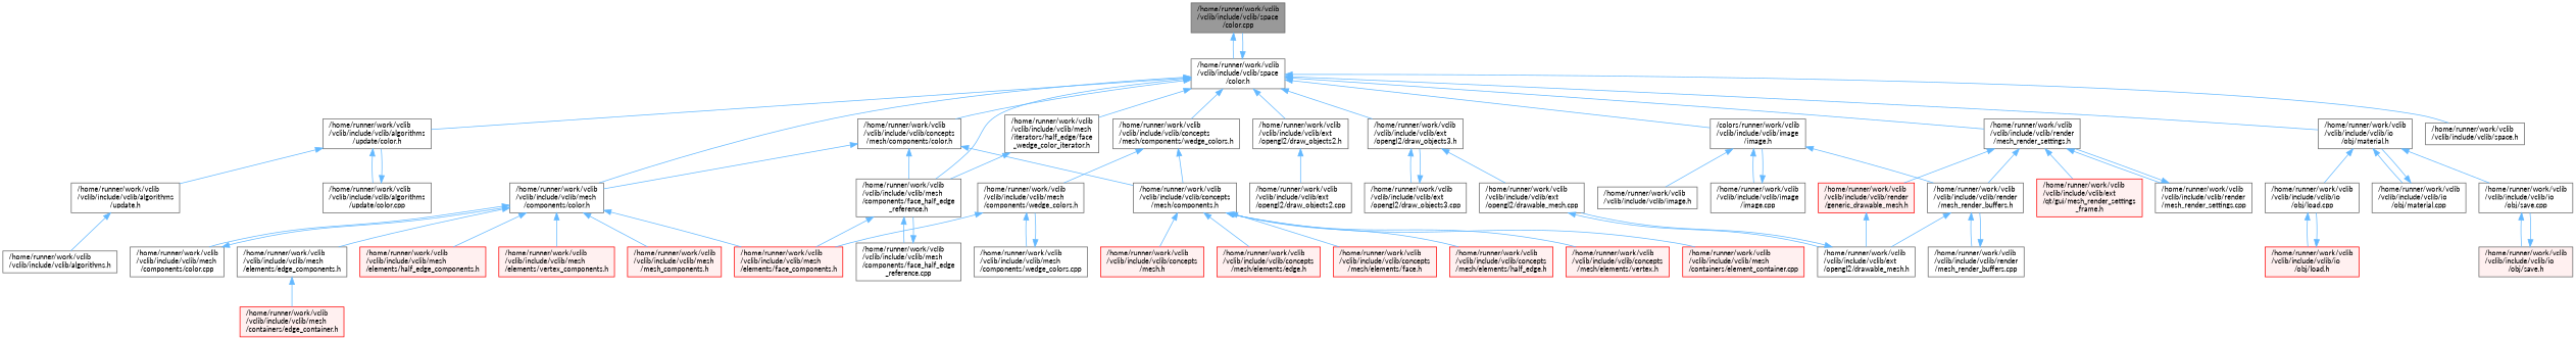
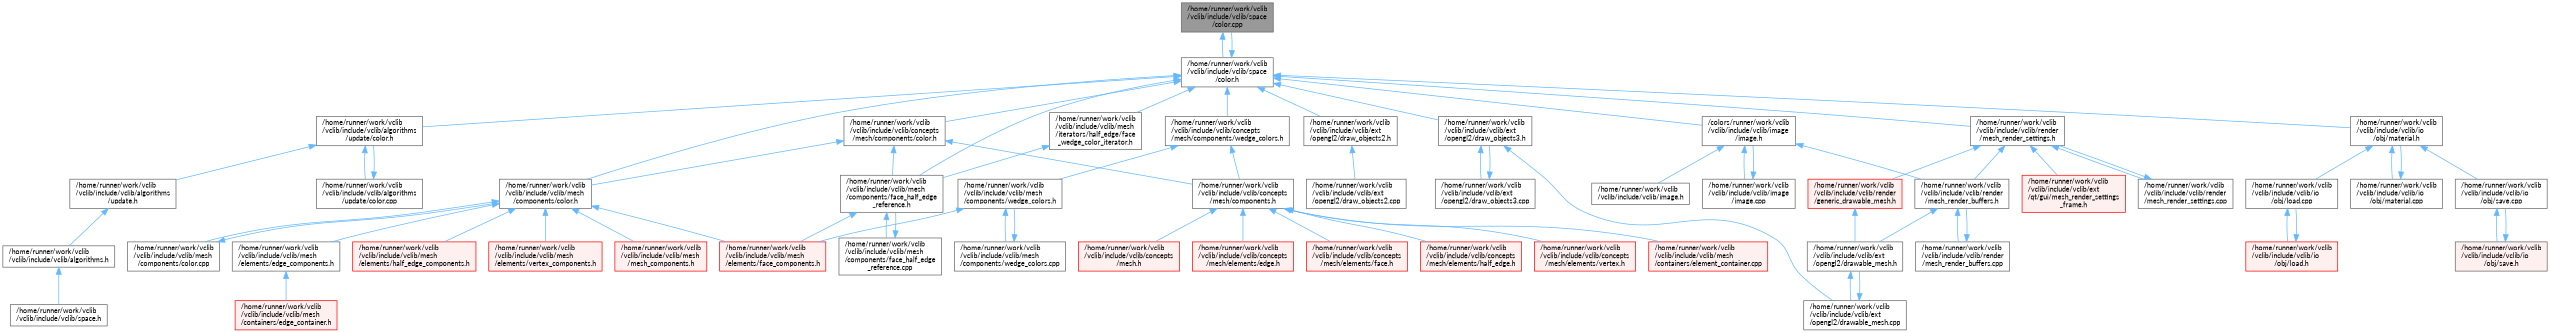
  digraph {
    fontname=Lato
    node [color=grey40 fillcolor=white fontname=Lato fontsize=10 shape=box style=filled]
    edge [color=steelblue1 dir=back fontname=Lato fontsize=10 labelfontname=Helvetica labelfontsize=10 style=solid]
    n1 [color=gray40 fillcolor=grey60 fontcolor=black height=0.2 label="/home/runner/work/vclib\l/vclib/include/vclib/space\l/color.cpp" width=0.4]
    n2 [height=0.2 label="/home/runner/work/vclib\l/vclib/include/vclib/space\l/color.h" width=0.4]
    n3 [height=0.2 label="/home/runner/work/vclib\l/vclib/include/vclib/algorithms\l/update/color.h" width=0.4]
    n4 [height=0.2 label="/home/runner/work/vclib\l/vclib/include/vclib/concepts\l/mesh/components/color.h" width=0.4]
    n5 [height=0.2 label="/home/runner/work/vclib\l/vclib/include/vclib/mesh\l/components/color.h" width=0.4]
    n6 [height=0.2 label="/home/runner/work/vclib\l/vclib/include/vclib/mesh\l/components/face_half_edge\l_reference.h" width=0.4]
    n7 [height=0.2 label="/home/runner/work/vclib\l/vclib/include/vclib/concepts\l/mesh/components/wedge_colors.h" width=0.4]
    n8 [height=0.2 label="/home/runner/work/vclib\l/vclib/include/vclib/ext\l/opengl2/draw_objects2.h" width=0.4]
    n9 [height=0.2 label="/home/runner/work/vclib\l/vclib/include/vclib/ext\l/opengl2/draw_objects3.h" width=0.4]
    n10 [height=0.2 label="/colors/runner/work/vclib\l/vclib/include/vclib/image\l/image.h" width=0.4]
    n11 [height=0.2 label="/home/runner/work/vclib\l/vclib/include/vclib/io\l/obj/material.h" width=0.4]
    n12 [height=0.2 label="/home/runner/work/vclib\l/vclib/include/vclib/mesh\l/iterators/half_edge/face\l_wedge_color_iterator.h" width=0.4]
    n13 [height=0.2 label="/home/runner/work/vclib\l/vclib/include/vclib/render\l/mesh_render_settings.h" width=0.4]
    n14 [height=0.2 label="/home/runner/work/vclib\l/vclib/include/vclib/space.h" width=0.4]
    n15 [height=0.2 label="/home/runner/work/vclib\l/vclib/include/vclib/algorithms\l/update.h" width=0.4]
    n16 [height=0.2 label="/home/runner/work/vclib\l/vclib/include/vclib/algorithms\l/update/color.cpp" width=0.4]
    n17 [height=0.2 label="/home/runner/work/vclib\l/vclib/include/vclib/concepts\l/mesh/components.h" width=0.4]
    n18 [height=0.2 label="/home/runner/work/vclib\l/vclib/include/vclib/mesh\l/components/color.cpp" width=0.4]
    n19 [height=0.2 label="/home/runner/work/vclib\l/vclib/include/vclib/mesh\l/elements/edge_components.h" width=0.4]
    n20 [color=red fillcolor="#FFF0F0" height=0.2 label="/home/runner/work/vclib\l/vclib/include/vclib/mesh\l/elements/face_components.h" width=0.4]
    n21 [color=red fillcolor="#FFF0F0" height=0.2 label="/home/runner/work/vclib\l/vclib/include/vclib/mesh\l/elements/half_edge_components.h" width=0.4]
    n22 [color=red fillcolor="#FFF0F0" height=0.2 label="/home/runner/work/vclib\l/vclib/include/vclib/mesh\l/elements/vertex_components.h" width=0.4]
    n23 [color=red fillcolor="#FFF0F0" height=0.2 label="/home/runner/work/vclib\l/vclib/include/vclib/mesh\l/mesh_components.h" width=0.4]
    n24 [height=0.2 label="/home/runner/work/vclib\l/vclib/include/vclib/mesh\l/components/face_half_edge\l_reference.cpp" width=0.4]
    n25 [height=0.2 label="/home/runner/work/vclib\l/vclib/include/vclib/mesh\l/components/wedge_colors.h" width=0.4]
    n26 [height=0.2 label="/home/runner/work/vclib\l/vclib/include/vclib/ext\l/opengl2/draw_objects2.cpp" width=0.4]
    n27 [height=0.2 label="/home/runner/work/vclib\l/vclib/include/vclib/ext\l/opengl2/draw_objects3.cpp" width=0.4]
    n28 [height=0.2 label="/home/runner/work/vclib\l/vclib/include/vclib/ext\l/opengl2/drawable_mesh.cpp" width=0.4]
    n29 [height=0.2 label="/home/runner/work/vclib\l/vclib/include/vclib/image.h" width=0.4]
    n30 [height=0.2 label="/home/runner/work/vclib\l/vclib/include/vclib/image\l/image.cpp" width=0.4]
    n31 [height=0.2 label="/home/runner/work/vclib\l/vclib/include/vclib/render\l/mesh_render_buffers.h" width=0.4]
    n32 [height=0.2 label="/home/runner/work/vclib\l/vclib/include/vclib/io\l/obj/load.cpp" width=0.4]
    n33 [height=0.2 label="/home/runner/work/vclib\l/vclib/include/vclib/io\l/obj/material.cpp" width=0.4]
    n34 [height=0.2 label="/home/runner/work/vclib\l/vclib/include/vclib/io\l/obj/save.cpp" width=0.4]
    n35 [color=red fillcolor="#FFF0F0" height=0.2 label="/home/runner/work/vclib\l/vclib/include/vclib/ext\l/qt/gui/mesh_render_settings\l_frame.h" width=0.4]
    n36 [color=red fillcolor="#FFF0F0" height=0.2 label="/home/runner/work/vclib\l/vclib/include/vclib/render\l/generic_drawable_mesh.h" width=0.4]
    n37 [height=0.2 label="/home/runner/work/vclib\l/vclib/include/vclib/render\l/mesh_render_settings.cpp" width=0.4]
    n38 [height=0.2 label="/home/runner/work/vclib\l/vclib/include/vclib/algorithms.h" width=0.4]
    n39 [color=red fillcolor="#FFF0F0" height=0.2 label="/home/runner/work/vclib\l/vclib/include/vclib/concepts\l/mesh.h" width=0.4]
    n40 [color=red fillcolor="#FFF0F0" height=0.2 label="/home/runner/work/vclib\l/vclib/include/vclib/concepts\l/mesh/elements/edge.h" width=0.4]
    n41 [color=red fillcolor="#FFF0F0" height=0.2 label="/home/runner/work/vclib\l/vclib/include/vclib/concepts\l/mesh/elements/face.h" width=0.4]
    n42 [color=red fillcolor="#FFF0F0" height=0.2 label="/home/runner/work/vclib\l/vclib/include/vclib/concepts\l/mesh/elements/half_edge.h" width=0.4]
    n43 [color=red fillcolor="#FFF0F0" height=0.2 label="/home/runner/work/vclib\l/vclib/include/vclib/concepts\l/mesh/elements/vertex.h" width=0.4]
    n44 [color=red fillcolor="#FFF0F0" height=0.2 label="/home/runner/work/vclib\l/vclib/include/vclib/mesh\l/containers/element_container.cpp" width=0.4]
    n45 [color=red fillcolor="#FFF0F0" height=0.2 label="/home/runner/work/vclib\l/vclib/include/vclib/mesh\l/containers/edge_container.h" width=0.4]
    n46 [height=0.2 label="/home/runner/work/vclib\l/vclib/include/vclib/mesh\l/components/wedge_colors.cpp" width=0.4]
    n47 [height=0.2 label="/home/runner/work/vclib\l/vclib/include/vclib/ext\l/opengl2/drawable_mesh.h" width=0.4]
    n48 [height=0.2 label="/home/runner/work/vclib\l/vclib/include/vclib/render\l/mesh_render_buffers.cpp" width=0.4]
    n49 [color=red fillcolor="#FFF0F0" height=0.2 label="/home/runner/work/vclib\l/vclib/include/vclib/io\l/obj/load.h" width=0.4]
    n50 [fillcolor="#FFF0F0" height=0.2 label="/home/runner/work/vclib\l/vclib/include/vclib/io\l/obj/save.h" width=0.4]
    n1 -> n2
    n2 -> n1
    n2 -> n3
    n2 -> n4
    n2 -> n5
    n2 -> n6
    n2 -> n7
    n2 -> n8
    n2 -> n9
    n2 -> n10
    n2 -> n11
    n2 -> n12
    n2 -> n13
-   n2 -> n14
+   n38 -> n14
    n3 -> n15
    n3 -> n16
    n4 -> n5
    n4 -> n6
    n4 -> n17
    n5 -> n18
    n5 -> n19
    n5 -> n20
    n5 -> n21
    n5 -> n22
    n5 -> n23
    n6 -> n20
    n6 -> n24
    n7 -> n17
    n7 -> n25
    n8 -> n26
    n9 -> n27
    n9 -> n28
    n10 -> n29
    n10 -> n30
    n10 -> n31
    n11 -> n32
    n11 -> n33
    n11 -> n34
    n12 -> n6
    n13 -> n31
    n13 -> n35
    n13 -> n36
    n13 -> n37
    n15 -> n38
    n16 -> n3
    n17 -> n39
    n17 -> n40
    n17 -> n41
    n17 -> n42
    n17 -> n43
    n17 -> n44
    n18 -> n5
    n19 -> n45
    n24 -> n6
    n25 -> n20
    n25 -> n46
    n27 -> n9
    n28 -> n47
    n30 -> n10
    n31 -> n47
    n31 -> n48
    n32 -> n49
    n33 -> n11
    n34 -> n50
    n36 -> n47
    n37 -> n13
    n46 -> n25
    n47 -> n28
    n48 -> n31
    n49 -> n32
    n50 -> n34
  }
